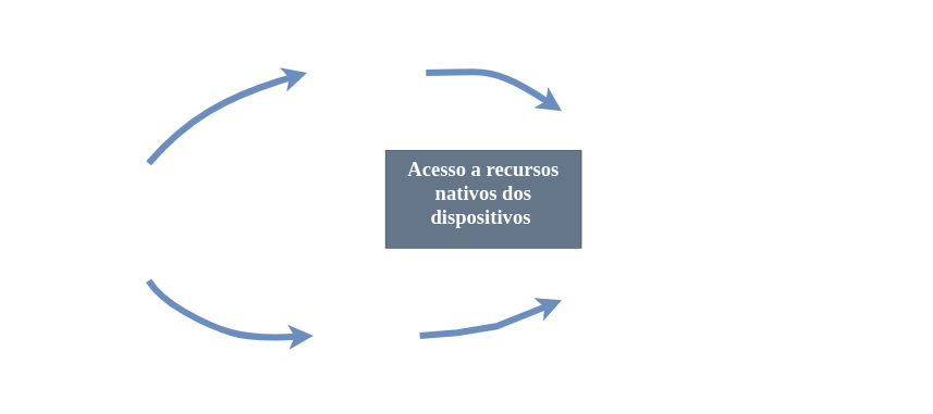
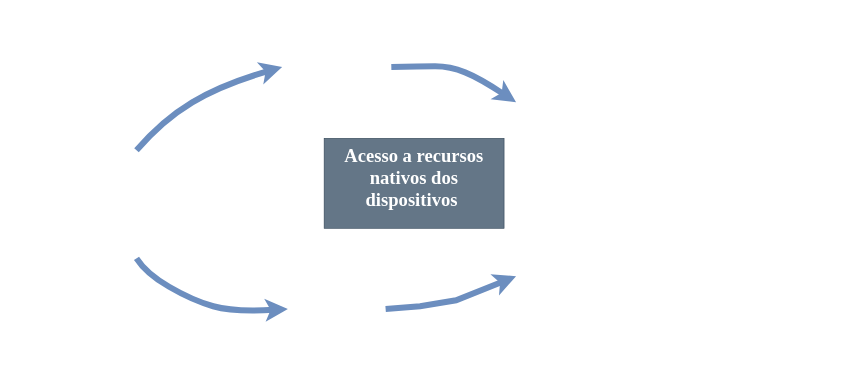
  <mxCell id="0" />
  <mxCell id="1" parent="0" />
  <mxCell id="2" value="" style="shape=image;verticalLabelPosition=bottom;labelBackgroundColor=default;verticalAlign=top;aspect=fixed;imageAspect=0;image=https://upload.wikimedia.org/wikipedia/commons/thumb/a/a7/React-icon.svg/2300px-React-icon.svg.png;" vertex="1" parent="1"><mxGeometry x="20" y="250" width="207.09" height="180" as="geometry" /></mxCell>
  <mxCell id="3" value="" style="shape=image;verticalLabelPosition=bottom;labelBackgroundColor=default;verticalAlign=top;aspect=fixed;imageAspect=0;image=https://cdn.icon-icons.com/icons2/2415/PNG/512/android_original_logo_icon_146653.png;" vertex="1" parent="1"><mxGeometry x="470" y="20" width="182" height="182" as="geometry" /></mxCell>
  <mxCell id="4" value="" style="shape=image;verticalLabelPosition=bottom;labelBackgroundColor=default;verticalAlign=top;aspect=fixed;imageAspect=0;image=https://i.pinimg.com/originals/ca/86/fb/ca86fb1a51f4761d1246518ee7640010.png;" vertex="1" parent="1"><mxGeometry x="479.5" y="416" width="163" height="196.98" as="geometry" /></mxCell>
  <mxCell id="5" value="" style="curved=1;endArrow=classic;html=1;rounded=0;exitX=1;exitY=0;exitDx=0;exitDy=0;entryX=0;entryY=0.5;entryDx=0;entryDy=0;fillColor=#dae8fc;strokeColor=#6c8ebf;strokeWidth=10;" edge="1" parent="1" source="2" target="3"><mxGeometry width="50" height="50" relative="1" as="geometry"><mxPoint x="630" y="300" as="sourcePoint" /><mxPoint x="680" y="250" as="targetPoint" /><Array as="points"><mxPoint x="270" y="200" /><mxPoint x="370" y="140" /></Array></mxGeometry></mxCell>
  <mxCell id="6" value="" style="curved=1;endArrow=classic;html=1;rounded=0;exitX=1;exitY=1;exitDx=0;exitDy=0;fillColor=#dae8fc;strokeColor=#6c8ebf;strokeWidth=10;entryX=0;entryY=0.5;entryDx=0;entryDy=0;" edge="1" parent="1" source="2" target="4"><mxGeometry width="50" height="50" relative="1" as="geometry"><mxPoint x="220" y="515" as="sourcePoint" /><mxPoint x="460" y="530" as="targetPoint" /><Array as="points"><mxPoint x="243" y="455" /><mxPoint x="320" y="500" /><mxPoint x="390" y="520" /></Array></mxGeometry></mxCell>
  <mxCell id="7" value="" style="curved=1;endArrow=classic;html=1;rounded=0;fillColor=#dae8fc;strokeColor=#6c8ebf;strokeWidth=10;exitX=1;exitY=0.5;exitDx=0;exitDy=0;" edge="1" parent="1" source="3"><mxGeometry width="50" height="50" relative="1" as="geometry"><mxPoint x="720" y="102" as="sourcePoint" /><mxPoint x="860" y="170" as="targetPoint" /><Array as="points"><mxPoint x="700" y="110" /><mxPoint x="750" y="110" /><mxPoint x="800" y="130" /></Array></mxGeometry></mxCell>
  <mxCell id="8" value="" style="endArrow=classic;html=1;rounded=0;exitX=1;exitY=0.5;exitDx=0;exitDy=0;strokeWidth=10;fillColor=#dae8fc;strokeColor=#6c8ebf;" edge="1" parent="1" source="4"><mxGeometry width="50" height="50" relative="1" as="geometry"><mxPoint x="690" y="270" as="sourcePoint" /><mxPoint x="860" y="460" as="targetPoint" /><Array as="points"><mxPoint x="700" y="510" /><mxPoint x="760" y="500" /></Array></mxGeometry></mxCell>
  <mxCell id="9" value="" style="shape=image;verticalLabelPosition=bottom;labelBackgroundColor=default;verticalAlign=top;aspect=fixed;imageAspect=0;image=https://tm.ibxk.com.br/2021/10/21/21122556259195.jpg;clipPath=inset(2.66% 24.67% 0.3% 25.33%);" vertex="1" parent="1"><mxGeometry x="910" y="60" width="496.646" height="543" as="geometry" /></mxCell>
- <mxCell id="10" value="&lt;h1 style=&quot;font-size: 31px;&quot;&gt;Acesso a recursos nativos dos dispositivos&amp;nbsp;&lt;/h1&gt;" style="text;html=1;spacing=5;spacingTop=-20;whiteSpace=wrap;overflow=hidden;rounded=0;fillColor=#647687;strokeColor=#314354;fontColor=#ffffff;align=center;fontSize=31;labelBackgroundColor=none;labelBorderColor=none;fontFamily=Verdana;fontStyle=1" vertex="1" parent="1"><mxGeometry x="590" y="230" width="300" height="150" as="geometry" /></mxCell>
+ <mxCell id="10" value="&lt;h1 style=&quot;font-size: 31px;&quot;&gt;Acesso a recursos nativos dos dispositivos&amp;nbsp;&lt;/h1&gt;" style="text;html=1;spacing=5;spacingTop=-20;whiteSpace=wrap;overflow=hidden;rounded=0;fillColor=#647687;strokeColor=#314354;fontColor=#ffffff;align=center;fontSize=31;labelBackgroundColor=none;labelBorderColor=none;fontFamily=Verdana;fontStyle=1" vertex="1" parent="1"><mxGeometry x="540" y="230" width="300" height="150" as="geometry" /></mxCell>
